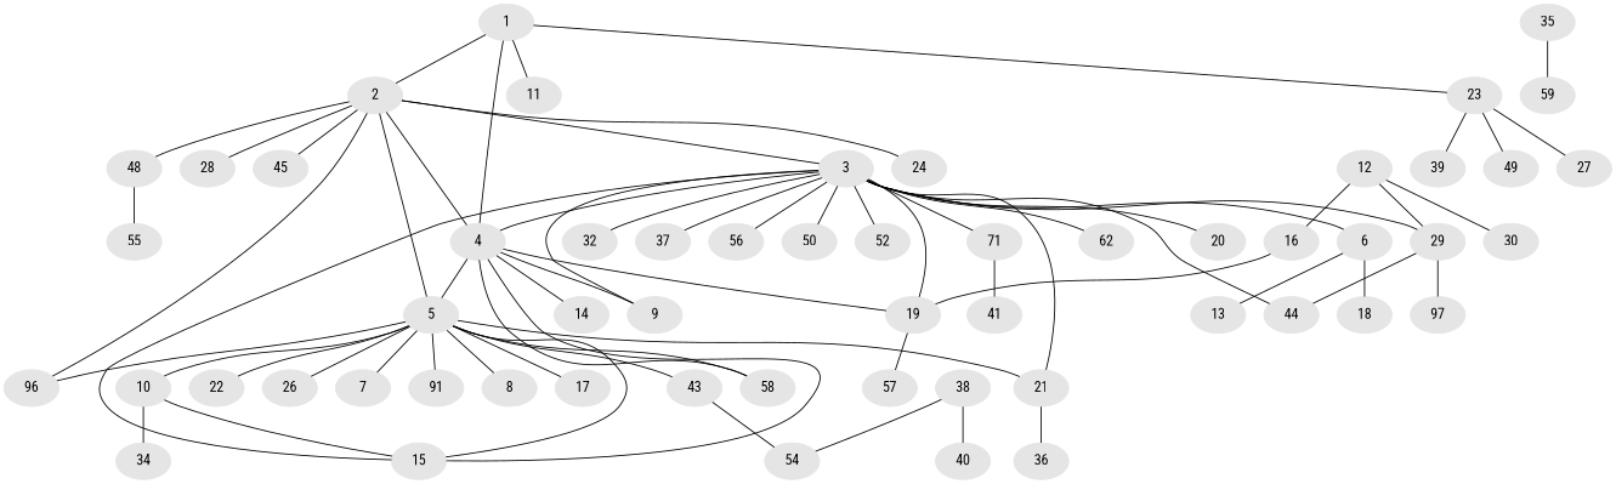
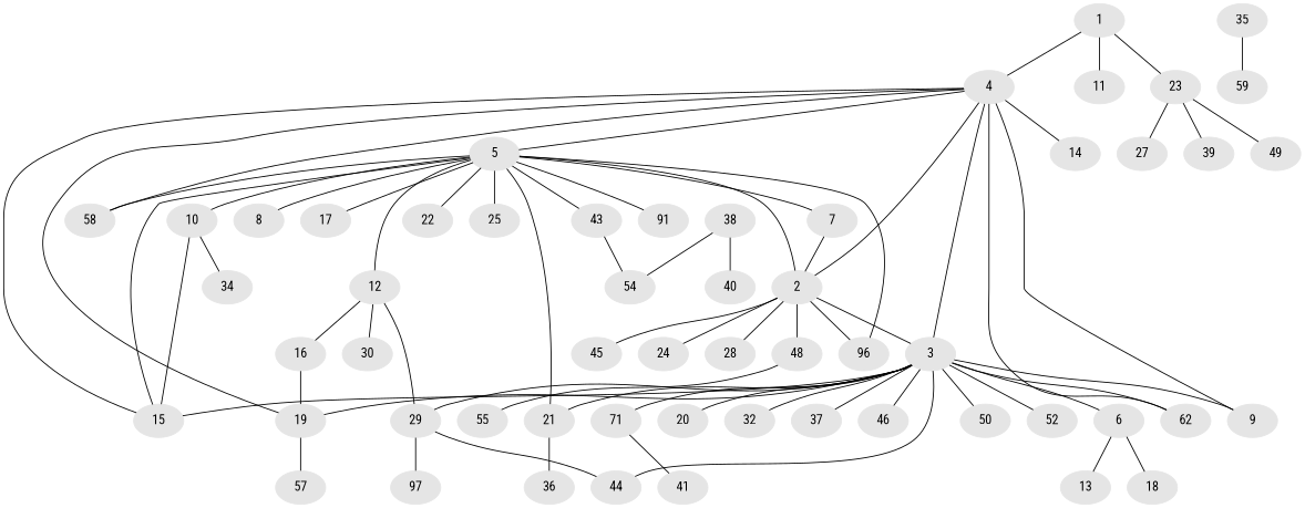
  graph {
    fontname="Roboto Condensed"
    node [color=gray90 fontname="Roboto Condensed" style=filled]
    edge [fontname="Roboto Condensed" weight=1.0]
    1
    2
    4
    11
    23
    3
    5
    24
    28
    45
    48
    n12 [label=96]
    9
    15
    19
    n16 [label=62]
    14
    58
    27
    39
    49
    6
    20
    21
    29
    n26 [label=71]
    32
    37
    44
-   46 [label=56]
+   46
    50
    52
    7
    8
    10
    12
    17
    22
-   25 [label=26]
+   25
    43
    n41 [label=91]
    55
    13
    18
    57
    36
    n47 [label=97]
    41
    34
    16
    30
    35
    59
    54
    38
    40
-   1 -- 2
+   7 -- 2
    1 -- 4
    1 -- 11
    1 -- 23
    2 -- 4
    2 -- 3
    2 -- 5
    2 -- 24
    2 -- 28
    2 -- 45
    2 -- 48
    2 -- n12
    4 -- 5
    4 -- 9
    4 -- 15
    4 -- 19
+   4 -- n16
    4 -- 14 [weight=4.0]
    4 -- 58
    23 -- 27
    23 -- 39
    23 -- 49
    3 -- 4
    3 -- 9
    3 -- 15
    3 -- 19
    3 -- n16
    3 -- 6
    3 -- 20
    3 -- 21
    3 -- 29
    3 -- n26
    3 -- 32
    3 -- 37
    3 -- 44
    3 -- 46
    3 -- 50
    3 -- 52
    5 -- n12
    5 -- 15
    5 -- 58
    5 -- 21
    5 -- 7
    5 -- 8
    5 -- 10
+   5 -- 12
    5 -- 17
    5 -- 22
    5 -- 25
    5 -- 43
    5 -- n41
    48 -- 55
    19 -- 57
    6 -- 13
    6 -- 18
    21 -- 36 [weight=2.0]
    29 -- 44
    29 -- n47
    n26 -- 41
    10 -- 15
    10 -- 34
    12 -- 29
    12 -- 16
    12 -- 30
    43 -- 54
    16 -- 19
    35 -- 59
    38 -- 54
    38 -- 40
  }
